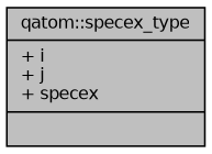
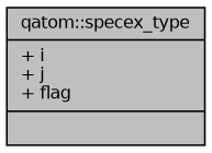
  digraph {
-   n1 [color=black fillcolor=grey75 fontcolor=black fontname=Helvetica fontsize=10 height=0.2 label="{qatom::specex_type\n|+ i\l+ j\l+ specex\l|}" shape=record style=filled width=0.4]
+   n1 [color=black fillcolor=grey75 fontcolor=black fontname=Helvetica fontsize=10 height=0.2 label="{qatom::specex_type\n|+ i\l+ j\l+ flag\l|}" shape=record style=filled width=0.4]
  }
